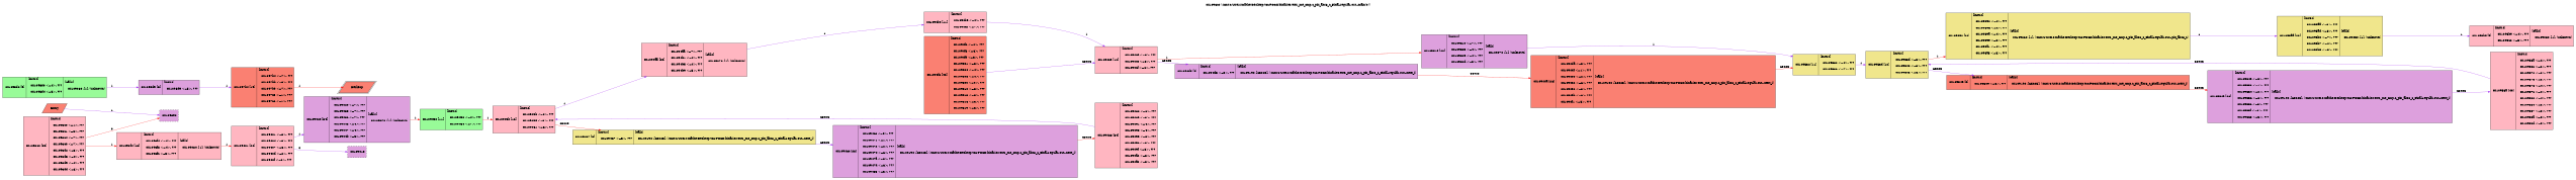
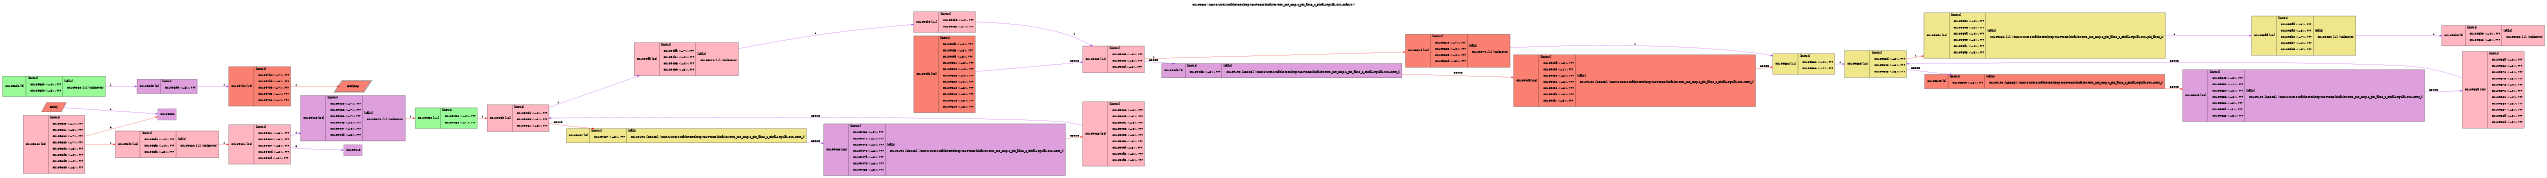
  digraph {
    label="0x1093c0 (/mnt/c/Users/mathe/Desktop/tcc/POCII/binaries/extr_me_cmp.c_pix_abs8_c_Final-regular.out::main(0))"
    labelloc=t
    rankdir=LR
    node [fillcolor=lightpink shape=record style=filled]
    edge [color=purple]
    Entry [fillcolor=salmon height=0.3 shape=parallelogram width=0.3]
    n2 [fillcolor=plum label="{\n     0x1093e3\l\n  }" style="dashed,filled"]
    n3 [label="{\n     0x1093c0 [35]\l\n     | [instrs]\l\n     &nbsp;&nbsp;0x1093c0 \<+1\>: ???\l\n     &nbsp;&nbsp;0x1093c1 \<+3\>: ???\l\n     &nbsp;&nbsp;0x1093c4 \<+7\>: ???\l\n     &nbsp;&nbsp;0x1093cb \<+7\>: ???\l\n     &nbsp;&nbsp;0x1093d2 \<+3\>: ???\l\n     &nbsp;&nbsp;0x1093d5 \<+4\>: ???\l\n     &nbsp;&nbsp;0x1093d9 \<+4\>: ???\l\n     &nbsp;&nbsp;0x1093dd \<+6\>: ???\l\n  }"]
    n4 [label="{\n     0x1093f4 [13]\l\n     | [instrs]\l\n     &nbsp;&nbsp;0x1093f4 \<+4\>: ???\l\n     &nbsp;&nbsp;0x1093f8 \<+4\>: ???\l\n     &nbsp;&nbsp;0x1093fc \<+5\>: ???\l\n     | [calls]\l\n     &nbsp;&nbsp;0x109080 \{1\} (unknown)\l\n  }"]
    n5 [label="{\n     0x109401 [20]\l\n     | [instrs]\l\n     &nbsp;&nbsp;0x109401 \<+3\>: ???\l\n     &nbsp;&nbsp;0x109404 \<+3\>: ???\l\n     &nbsp;&nbsp;0x109407 \<+6\>: ???\l\n     &nbsp;&nbsp;0x10940d \<+2\>: ???\l\n     &nbsp;&nbsp;0x10940f \<+6\>: ???\l\n  }"]
    n6 [fillcolor=plum label="{\n     0x10942e [34]\l\n     | [instrs]\l\n     &nbsp;&nbsp;0x10942e \<+7\>: ???\l\n     &nbsp;&nbsp;0x109435 \<+7\>: ???\l\n     &nbsp;&nbsp;0x10943c \<+7\>: ???\l\n     &nbsp;&nbsp;0x109443 \<+4\>: ???\l\n     &nbsp;&nbsp;0x109447 \<+4\>: ???\l\n     &nbsp;&nbsp;0x10944b \<+5\>: ???\l\n     | [calls]\l\n     &nbsp;&nbsp;0x109070 \{1\} (unknown)\l\n  }"]
    n7 [fillcolor=plum label="{\n     0x109415\l\n  }" style="dashed,filled"]
    n8 [fillcolor=palegreen label="{\n     0x109450 [11]\l\n     | [instrs]\l\n     &nbsp;&nbsp;0x109450 \<+4\>: ???\l\n     &nbsp;&nbsp;0x109454 \<+7\>: ???\l\n  }"]
    n9 [label="{\n     0x10945b [12]\l\n     | [instrs]\l\n     &nbsp;&nbsp;0x10945b \<+3\>: ???\l\n     &nbsp;&nbsp;0x10945e \<+3\>: ???\l\n     &nbsp;&nbsp;0x109461 \<+6\>: ???\l\n  }"]
    n10 [label="{\n     0x1094aa [20]\l\n     | [instrs]\l\n     &nbsp;&nbsp;0x1094aa \<+7\>: ???\l\n     &nbsp;&nbsp;0x1094b1 \<+4\>: ???\l\n     &nbsp;&nbsp;0x1094b5 \<+4\>: ???\l\n     &nbsp;&nbsp;0x1094b9 \<+5\>: ???\l\n     | [calls]\l\n     &nbsp;&nbsp;0x109070 \{1\} (unknown)\l\n  }"]
    n11 [fillcolor=khaki label="{\n     0x109467 [5]\l\n     | [instrs]\l\n     &nbsp;&nbsp;0x109467 \<+5\>: ???\l\n     | [calls]\l\n     &nbsp;&nbsp;0x109190 \{65025\} (/mnt/c/Users/mathe/Desktop/tcc/POCII/binaries/extr_me_cmp.c_pix_abs8_c_Final-regular.out::next_i)\l\n  }"]
    n12 [label="{\n     0x1094be [11]\l\n     | [instrs]\l\n     &nbsp;&nbsp;0x1094be \<+4\>: ???\l\n     &nbsp;&nbsp;0x1094c2 \<+7\>: ???\l\n  }"]
    n13 [fillcolor=plum label="{\n     0x10946c [28]\l\n     | [instrs]\l\n     &nbsp;&nbsp;0x10946c \<+5\>: ???\l\n     &nbsp;&nbsp;0x109471 \<+1\>: ???\l\n     &nbsp;&nbsp;0x109472 \<+2\>: ???\l\n     &nbsp;&nbsp;0x109474 \<+6\>: ???\l\n     &nbsp;&nbsp;0x10947a \<+3\>: ???\l\n     &nbsp;&nbsp;0x10947d \<+6\>: ???\l\n     &nbsp;&nbsp;0x109483 \<+5\>: ???\l\n     | [calls]\l\n     &nbsp;&nbsp;0x109190 \{65025\} (/mnt/c/Users/mathe/Desktop/tcc/POCII/binaries/extr_me_cmp.c_pix_abs8_c_Final-regular.out::next_i)\l\n  }"]
    n14 [label="{\n     0x1094c9 [12]\l\n     | [instrs]\l\n     &nbsp;&nbsp;0x1094c9 \<+3\>: ???\l\n     &nbsp;&nbsp;0x1094cc \<+3\>: ???\l\n     &nbsp;&nbsp;0x1094cf \<+6\>: ???\l\n  }"]
    n15 [label="{\n     0x109488 [34]\l\n     | [instrs]\l\n     &nbsp;&nbsp;0x109488 \<+6\>: ???\l\n     &nbsp;&nbsp;0x10948e \<+3\>: ???\l\n     &nbsp;&nbsp;0x109491 \<+4\>: ???\l\n     &nbsp;&nbsp;0x109495 \<+4\>: ???\l\n     &nbsp;&nbsp;0x109499 \<+3\>: ???\l\n     &nbsp;&nbsp;0x10949c \<+3\>: ???\l\n     &nbsp;&nbsp;0x10949f \<+3\>: ???\l\n     &nbsp;&nbsp;0x1094a2 \<+3\>: ???\l\n     &nbsp;&nbsp;0x1094a5 \<+5\>: ???\l\n  }"]
-   n16 [fillcolor=plum label="{\n     0x10951e [20]\l\n     | [instrs]\l\n     &nbsp;&nbsp;0x10951e \<+7\>: ???\l\n     &nbsp;&nbsp;0x109525 \<+4\>: ???\l\n     &nbsp;&nbsp;0x109529 \<+4\>: ???\l\n     &nbsp;&nbsp;0x10952d \<+5\>: ???\l\n     | [calls]\l\n     &nbsp;&nbsp;0x109070 \{1\} (unknown)\l\n  }"]
+   n16 [fillcolor=salmon label="{\n     0x10951e [20]\l\n     | [instrs]\l\n     &nbsp;&nbsp;0x10951e \<+7\>: ???\l\n     &nbsp;&nbsp;0x109525 \<+4\>: ???\l\n     &nbsp;&nbsp;0x109529 \<+4\>: ???\l\n     &nbsp;&nbsp;0x10952d \<+5\>: ???\l\n     | [calls]\l\n     &nbsp;&nbsp;0x109070 \{1\} (unknown)\l\n  }"]
    n17 [fillcolor=plum label="{\n     0x1094d5 [5]\l\n     | [instrs]\l\n     &nbsp;&nbsp;0x1094d5 \<+5\>: ???\l\n     | [calls]\l\n     &nbsp;&nbsp;0x109190 \{65025\} (/mnt/c/Users/mathe/Desktop/tcc/POCII/binaries/extr_me_cmp.c_pix_abs8_c_Final-regular.out::next_i)\l\n  }"]
    n18 [fillcolor=khaki label="{\n     0x109532 [11]\l\n     | [instrs]\l\n     &nbsp;&nbsp;0x109532 \<+4\>: ???\l\n     &nbsp;&nbsp;0x109536 \<+7\>: ???\l\n  }"]
    n19 [fillcolor=salmon label="{\n     0x1094da [28]\l\n     | [instrs]\l\n     &nbsp;&nbsp;0x1094da \<+5\>: ???\l\n     &nbsp;&nbsp;0x1094df \<+1\>: ???\l\n     &nbsp;&nbsp;0x1094e0 \<+2\>: ???\l\n     &nbsp;&nbsp;0x1094e2 \<+6\>: ???\l\n     &nbsp;&nbsp;0x1094e8 \<+3\>: ???\l\n     &nbsp;&nbsp;0x1094eb \<+6\>: ???\l\n     &nbsp;&nbsp;0x1094f1 \<+5\>: ???\l\n     | [calls]\l\n     &nbsp;&nbsp;0x109190 \{65025\} (/mnt/c/Users/mathe/Desktop/tcc/POCII/binaries/extr_me_cmp.c_pix_abs8_c_Final-regular.out::next_i)\l\n  }"]
    n20 [fillcolor=khaki label="{\n     0x10953d [12]\l\n     | [instrs]\l\n     &nbsp;&nbsp;0x10953d \<+3\>: ???\l\n     &nbsp;&nbsp;0x109540 \<+3\>: ???\l\n     &nbsp;&nbsp;0x109543 \<+6\>: ???\l\n  }"]
    n21 [fillcolor=salmon label="{\n     0x1094f6 [40]\l\n     | [instrs]\l\n     &nbsp;&nbsp;0x1094f6 \<+2\>: ???\l\n     &nbsp;&nbsp;0x1094f8 \<+6\>: ???\l\n     &nbsp;&nbsp;0x1094fe \<+3\>: ???\l\n     &nbsp;&nbsp;0x109501 \<+3\>: ???\l\n     &nbsp;&nbsp;0x109504 \<+4\>: ???\l\n     &nbsp;&nbsp;0x109508 \<+4\>: ???\l\n     &nbsp;&nbsp;0x10950c \<+4\>: ???\l\n     &nbsp;&nbsp;0x109510 \<+3\>: ???\l\n     &nbsp;&nbsp;0x109513 \<+3\>: ???\l\n     &nbsp;&nbsp;0x109516 \<+3\>: ???\l\n     &nbsp;&nbsp;0x109519 \<+5\>: ???\l\n  }"]
    n22 [fillcolor=khaki label="{\n     0x109592 [24]\l\n     | [instrs]\l\n     &nbsp;&nbsp;0x109592 \<+4\>: ???\l\n     &nbsp;&nbsp;0x109596 \<+4\>: ???\l\n     &nbsp;&nbsp;0x10959a \<+4\>: ???\l\n     &nbsp;&nbsp;0x10959e \<+3\>: ???\l\n     &nbsp;&nbsp;0x1095a1 \<+4\>: ???\l\n     &nbsp;&nbsp;0x1095a5 \<+5\>: ???\l\n     | [calls]\l\n     &nbsp;&nbsp;0x109260 \{1\} (/mnt/c/Users/mathe/Desktop/tcc/POCII/binaries/extr_me_cmp.c_pix_abs8_c_Final-regular.out::pix_abs8_c)\l\n  }"]
    n23 [fillcolor=salmon label="{\n     0x109549 [5]\l\n     | [instrs]\l\n     &nbsp;&nbsp;0x109549 \<+5\>: ???\l\n     | [calls]\l\n     &nbsp;&nbsp;0x109190 \{65025\} (/mnt/c/Users/mathe/Desktop/tcc/POCII/binaries/extr_me_cmp.c_pix_abs8_c_Final-regular.out::next_i)\l\n  }"]
    n24 [fillcolor=khaki label="{\n     0x1095aa [20]\l\n     | [instrs]\l\n     &nbsp;&nbsp;0x1095aa \<+3\>: ???\l\n     &nbsp;&nbsp;0x1095ad \<+3\>: ???\l\n     &nbsp;&nbsp;0x1095b0 \<+7\>: ???\l\n     &nbsp;&nbsp;0x1095b7 \<+2\>: ???\l\n     &nbsp;&nbsp;0x1095b9 \<+5\>: ???\l\n     | [calls]\l\n     &nbsp;&nbsp;0x109050 \{1\} (unknown)\l\n  }"]
    n25 [fillcolor=plum label="{\n     0x10954e [28]\l\n     | [instrs]\l\n     &nbsp;&nbsp;0x10954e \<+5\>: ???\l\n     &nbsp;&nbsp;0x109553 \<+1\>: ???\l\n     &nbsp;&nbsp;0x109554 \<+2\>: ???\l\n     &nbsp;&nbsp;0x109556 \<+6\>: ???\l\n     &nbsp;&nbsp;0x10955c \<+3\>: ???\l\n     &nbsp;&nbsp;0x10955f \<+6\>: ???\l\n     &nbsp;&nbsp;0x109565 \<+5\>: ???\l\n     | [calls]\l\n     &nbsp;&nbsp;0x109190 \{65025\} (/mnt/c/Users/mathe/Desktop/tcc/POCII/binaries/extr_me_cmp.c_pix_abs8_c_Final-regular.out::next_i)\l\n  }"]
    n26 [label="{\n     0x1095be [9]\l\n     | [instrs]\l\n     &nbsp;&nbsp;0x1095be \<+4\>: ???\l\n     &nbsp;&nbsp;0x1095c2 \<+5\>: ???\l\n     | [calls]\l\n     &nbsp;&nbsp;0x109030 \{1\} (unknown)\l\n  }"]
    n27 [label="{\n     0x10956a [40]\l\n     | [instrs]\l\n     &nbsp;&nbsp;0x10956a \<+2\>: ???\l\n     &nbsp;&nbsp;0x10956c \<+6\>: ???\l\n     &nbsp;&nbsp;0x109572 \<+3\>: ???\l\n     &nbsp;&nbsp;0x109575 \<+3\>: ???\l\n     &nbsp;&nbsp;0x109578 \<+4\>: ???\l\n     &nbsp;&nbsp;0x10957c \<+4\>: ???\l\n     &nbsp;&nbsp;0x109580 \<+4\>: ???\l\n     &nbsp;&nbsp;0x109584 \<+3\>: ???\l\n     &nbsp;&nbsp;0x109587 \<+3\>: ???\l\n     &nbsp;&nbsp;0x10958a \<+3\>: ???\l\n     &nbsp;&nbsp;0x10958d \<+5\>: ???\l\n  }"]
    n28 [fillcolor=palegreen label="{\n     0x1095d0 [9]\l\n     | [instrs]\l\n     &nbsp;&nbsp;0x1095d0 \<+4\>: ???\l\n     &nbsp;&nbsp;0x1095d4 \<+5\>: ???\l\n     | [calls]\l\n     &nbsp;&nbsp;0x109030 \{1\} (unknown)\l\n  }"]
    n29 [fillcolor=plum label="{\n     0x1095d9 [5]\l\n     | [instrs]\l\n     &nbsp;&nbsp;0x1095d9 \<+5\>: ???\l\n  }"]
    n30 [fillcolor=salmon label="{\n     0x1097b4 [19]\l\n     | [instrs]\l\n     &nbsp;&nbsp;0x1097b4 \<+7\>: ???\l\n     &nbsp;&nbsp;0x1097bb \<+3\>: ???\l\n     &nbsp;&nbsp;0x1097be \<+7\>: ???\l\n     &nbsp;&nbsp;0x1097c5 \<+1\>: ???\l\n     &nbsp;&nbsp;0x1097c6 \<+1\>: ???\l\n  }"]
    n31 [fillcolor=salmon height=0.3 label=Desktop peripheries=2 shape=parallelogram width=0.3]
    Entry -> n2 [label=" 1"]
    n3 -> n2 [color=red label=" 0"]
    n3 -> n4 [color=red label=" 1"]
    n4 -> n5 [color=red label=" 1"]
    n5 -> n6 [label=" 1"]
    n5 -> n7 [label=" 0"]
    n6 -> n8 [color=red label=" 1"]
    n8 -> n9 [color=red label=" 1"]
    n9 -> n10 [label=" 1"]
    n9 -> n11 [color=red label=" 65025"]
    n10 -> n12 [label=" 1"]
    n11 -> n13 [label=" 65025"]
    n12 -> n14 [label=" 1"]
    n13 -> n15 [color=red label=" 65025"]
    n14 -> n16 [color=red label=" 1"]
    n14 -> n17 [label=" 65025"]
    n15 -> n9 [label=" 65025"]
    n16 -> n18 [label=" 1"]
    n17 -> n19 [color=red label=" 65025"]
    n18 -> n20 [label=" 1"]
    n19 -> n18 [color=red label=" 65025"]
    n20 -> n22 [color=red label=" 1"]
    n20 -> n23 [label=" 65025"]
    n21 -> n14 [label=" 65025"]
    n22 -> n24 [label=" 1"]
    n23 -> n25 [color=red label=" 65025"]
    n24 -> n26 [label=" 1"]
    n25 -> n27 [label=" 65025"]
    n27 -> n20 [label=" 65025"]
    n28 -> n29 [label=" 1"]
    n29 -> n30 [label=" 1"]
    n30 -> n31 [color=red label=" 1"]
  }
